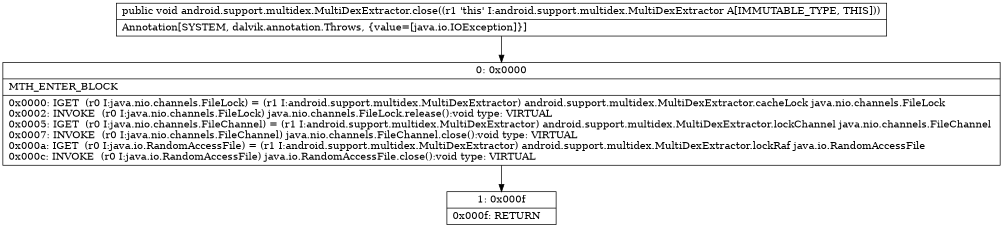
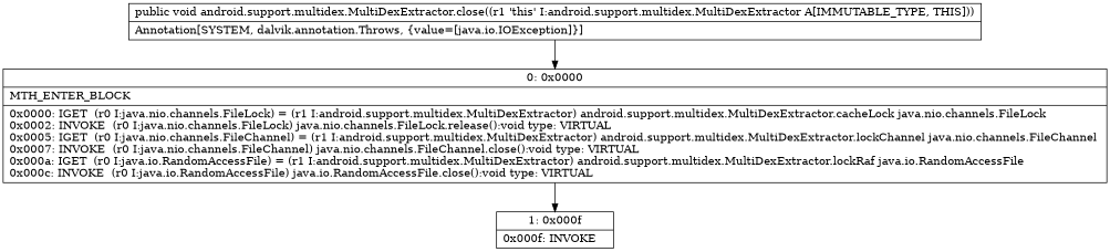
  digraph {
    node [shape=record]
    n1 [label="{0\:\ 0x0000|MTH_ENTER_BLOCK\l|0x0000: IGET  (r0 I:java.nio.channels.FileLock) = (r1 I:android.support.multidex.MultiDexExtractor) android.support.multidex.MultiDexExtractor.cacheLock java.nio.channels.FileLock \l0x0002: INVOKE  (r0 I:java.nio.channels.FileLock) java.nio.channels.FileLock.release():void type: VIRTUAL \l0x0005: IGET  (r0 I:java.nio.channels.FileChannel) = (r1 I:android.support.multidex.MultiDexExtractor) android.support.multidex.MultiDexExtractor.lockChannel java.nio.channels.FileChannel \l0x0007: INVOKE  (r0 I:java.nio.channels.FileChannel) java.nio.channels.FileChannel.close():void type: VIRTUAL \l0x000a: IGET  (r0 I:java.io.RandomAccessFile) = (r1 I:android.support.multidex.MultiDexExtractor) android.support.multidex.MultiDexExtractor.lockRaf java.io.RandomAccessFile \l0x000c: INVOKE  (r0 I:java.io.RandomAccessFile) java.io.RandomAccessFile.close():void type: VIRTUAL \l}"]
-   n2 [label="{1\:\ 0x000f|0x000f: RETURN   \l}"]
+   n2 [label="{1\:\ 0x000f|0x000f: INVOKE   \l}"]
    n3 [label="{public void android.support.multidex.MultiDexExtractor.close((r1 'this' I:android.support.multidex.MultiDexExtractor A[IMMUTABLE_TYPE, THIS]))  | Annotation[SYSTEM, dalvik.annotation.Throws, \{value=[java.io.IOException]\}]\l}"]
    n1 -> n2
    n3 -> n1
  }
